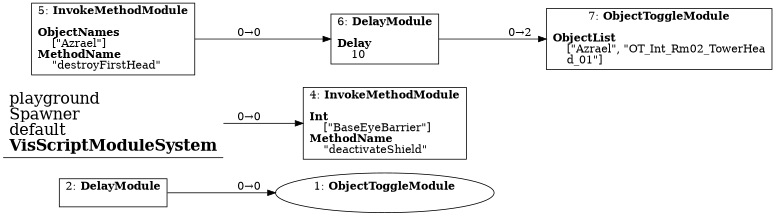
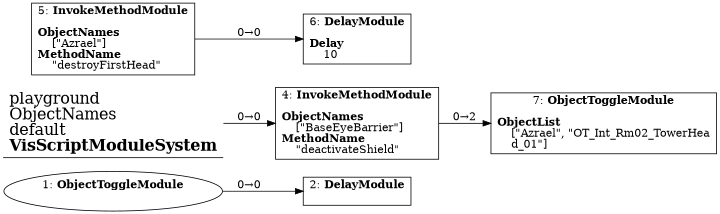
  digraph {
    fontname="DejaVu Serif"
    rankdir=LR
    splines=spline
    node [fontname="DejaVu Serif" shape=box]
    edge [fontname="DejaVu Serif"]
    n1 [label=<1: <b>ObjectToggleModule</b><br/><br/>> shape=oval]
    n2 [label=<2: <b>DelayModule</b><br/><br/>>]
-   n3 [label=<4: <b>InvokeMethodModule</b><br/><br/><b>Int</b><br align="left"/>    [&quot;BaseEyeBarrier&quot;]<br align="left"/><b>MethodName</b><br align="left"/>    &quot;deactivateShield&quot;<br align="left"/>>]
+   n3 [label=<4: <b>InvokeMethodModule</b><br/><br/><b>ObjectNames</b><br align="left"/>    [&quot;BaseEyeBarrier&quot;]<br align="left"/><b>MethodName</b><br align="left"/>    &quot;deactivateShield&quot;<br align="left"/>>]
    n4 [label=<5: <b>InvokeMethodModule</b><br/><br/><b>ObjectNames</b><br align="left"/>    [&quot;Azrael&quot;]<br align="left"/><b>MethodName</b><br align="left"/>    &quot;destroyFirstHead&quot;<br align="left"/>>]
    n5 [label=<6: <b>DelayModule</b><br/><br/><b>Delay</b><br align="left"/>    10<br align="left"/>>]
    n6 [label=<7: <b>ObjectToggleModule</b><br/><br/><b>ObjectList</b><br align="left"/>    [&quot;Azrael&quot;, &quot;OT_Int_Rm02_TowerHea<br align="left"/>    d_01&quot;]<br align="left"/>>]
-   n7 [label=<<font point-size="20">playground<br align="left"/>Spawner<br align="left"/>default<br align="left"/><b>VisScriptModuleSystem</b><br align="left"/></font>> shape=underline]
-   n2 -> n1 [label="0→0"]
+   n7 [label=<<font point-size="20">playground<br align="left"/>ObjectNames<br align="left"/>default<br align="left"/><b>VisScriptModuleSystem</b><br align="left"/></font>> shape=underline]
+   n1 -> n2 [label="0→0"]
    n4 -> n5 [label="0→0"]
-   n5 -> n6 [label="0→2"]
+   n3 -> n6 [label="0→2"]
    n7 -> n3 [label="0→0"]
  }
